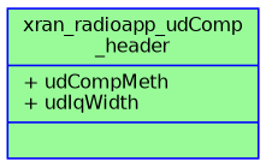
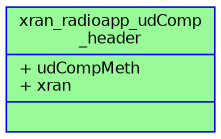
  digraph {
-   n1 [color=blue fillcolor=palegreen fontcolor=black fontname=Helvetica fontsize=10 height=0.2 label="{xran_radioapp_udComp\l_header\n|+ udCompMeth\l+ udIqWidth\l|}" shape=record style=filled width=0.4]
+   n1 [color=blue fillcolor=palegreen fontcolor=black fontname=Helvetica fontsize=10 height=0.2 label="{xran_radioapp_udComp\l_header\n|+ udCompMeth\l+ xran\l|}" shape=record style=filled width=0.4]
  }
